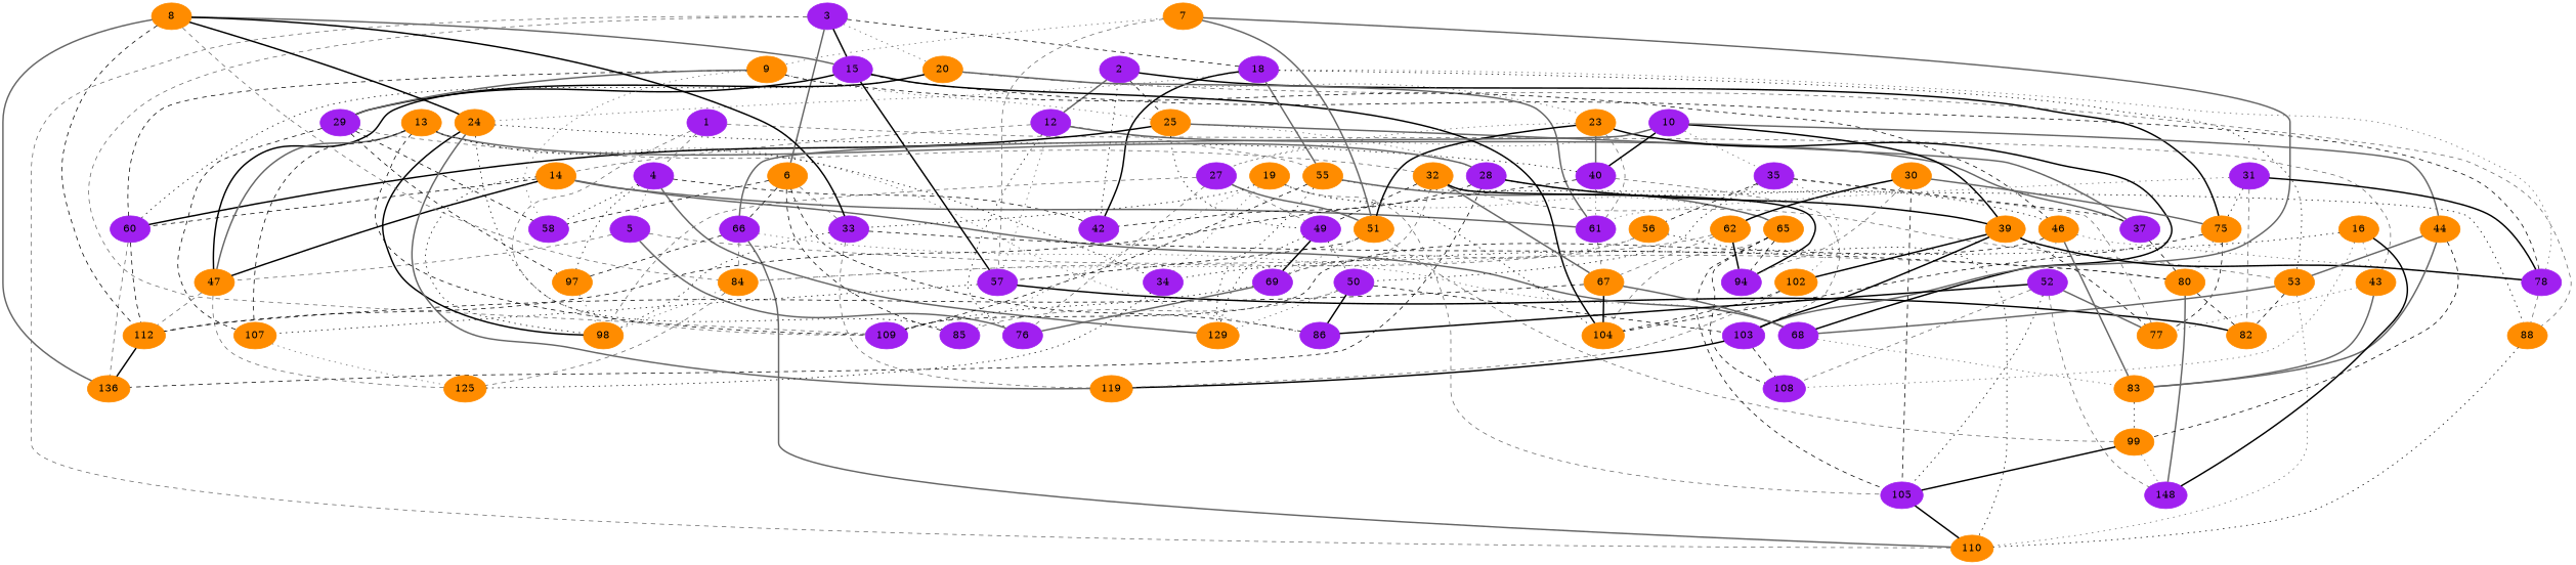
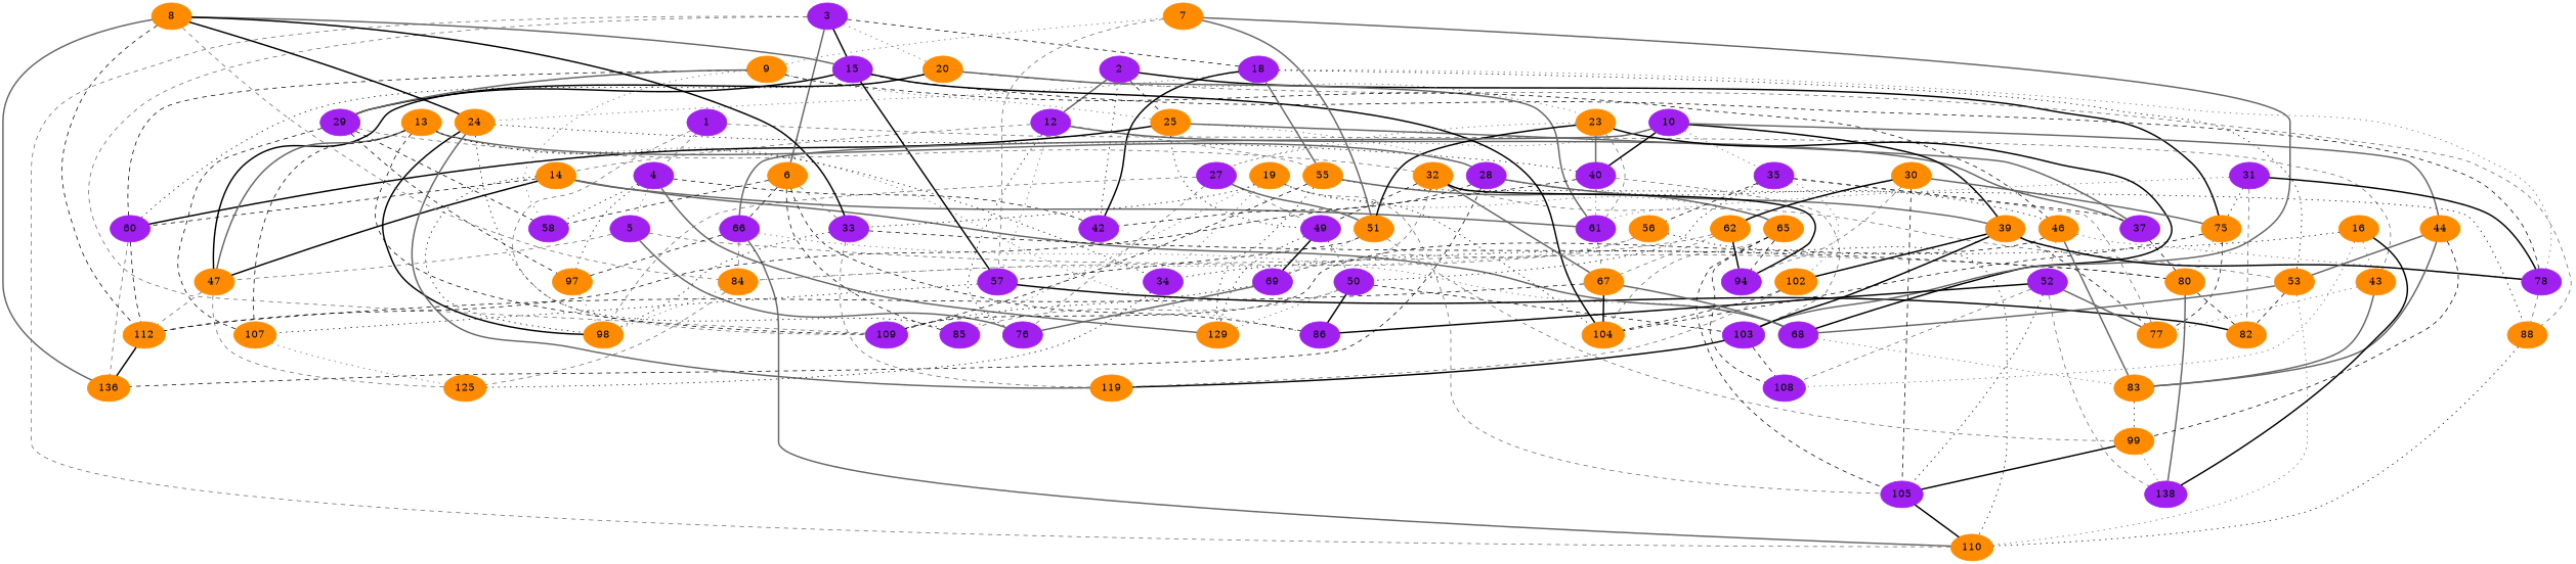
  graph {
    node [color=darkorange style=filled]
    edge [color=gray40 style=dashed]
    4 [color=purple super="+54"]
    42 [color=purple]
    5 [color=purple]
    58 [color=purple]
    97
    129
    1 [color=purple]
    43 [super="+90"]
    109 [color=purple super="+131"]
    77 [super="+115"]
    83 [super="+91"]
    12 [color=purple super="+22"]
    76 [color=purple]
    57 [color=purple super="+123"]
    14 [super="+36"]
    37 [color=purple]
    55 [super="+74"]
    2 [color=purple]
    25 [super="+79"]
    75 [super="+132"]
    60 [color=purple super="+64"]
    28 [color=purple super="+48"]
    49 [color=purple super="+124"]
    80 [super="+126"]
    104 [super="+111"]
    3 [color=purple super="+11"]
    6 [super="+70"]
    15 [color=purple super="+130"]
    18 [color=purple super="+26"]
    20 [super="+21"]
    110 [super="+128"]
    33 [color=purple super="+61"]
    66 [color=purple super="+95"]
    85 [color=purple]
    86 [color=purple]
    29 [color=purple super="+96"]
    78 [color=purple super="+100"]
    24 [super="+93"]
    53 [super="+92"]
    47 [super="+71"]
    n41 [color=purple label=61 super="+72"]
    23 [super="+63"]
    88
    98 [super="+133"]
    112 [super="+127"]
    125
-   138 [color=purple label=148]
+   138 [color=purple]
    n48 [label=82]
    119
    84 [super="+118"]
    68 [color=purple super="+73"]
    9 [super="+45"]
    46 [super="+117"]
    7
    51 [super="+82"]
    103 [color=purple super="+135"]
    69 [color=purple super="+122"]
    99 [super="+106"]
    107
    108 [color=purple]
    8 [super="+116"]
    136
    40 [color=purple super="+134"]
    32 [super="+38"]
    52 [color=purple super="+121"]
    10 [color=purple super="+113"]
    27 [color=purple super="+139"]
    35 [color=purple super="+137"]
    39 [super="+81"]
    44
    50 [color=purple super="+59"]
    56
    102
    65 [super="+89"]
    13 [super="+17"]
    34 [color=purple]
    67 [super="+101"]
    16
    19 [super="+114"]
    105 [color=purple super="+120"]
    94 [color=purple]
    30
    62
    31 [color=purple]
    4 -- 42 [color=black]
    4 -- 5 [style=dotted]
    4 -- 58 [color=black style=dotted]
    4 -- 97 [color=black style=dotted]
    4 -- 129 [style=bold]
    5 -- 76 [style=bold]
    5 -- 80
    5 -- 47
    97 -- 98 [style=dotted]
    1 -- 4
    1 -- 43 [weight=2]
    1 -- 109
    43 -- 77 [style=dotted weight=2]
    43 -- 83 [style=bold]
    83 -- 99 [color=black style=dotted weight=2]
    12 -- 76 [color=black style=dotted]
    12 -- 57 [style=dotted]
    12 -- 14
    12 -- 37 [style=bold]
    12 -- 55
    57 -- n48 [color=black style=bold]
    57 -- 107 [color=black style=dotted]
    14 -- 60 [color=black]
    14 -- 47 [color=black style=bold]
    14 -- n41 [style=bold]
    14 -- 98 [color=black style=dotted]
    14 -- 68 [style=bold]
    37 -- 80 [color=black]
    55 -- 129 [color=black style=dotted]
    55 -- 109 [color=black]
    55 -- 88 [color=black style=dotted]
    55 -- 65 [style=bold]
    2 -- 42 [color=black style=dotted]
    2 -- 12 [style=bold]
    2 -- 25 [color=black]
    2 -- 75 [color=black style=bold]
    25 -- 37 [style=bold]
    25 -- 60 [color=black style=bold]
    25 -- 28 [style=dotted]
    25 -- 49 [color=black style=dotted]
    75 -- 77 [color=black]
    75 -- 80 [style=dotted]
    75 -- 104 [color=black]
    60 -- 112 [color=black]
    60 -- 136
    28 -- 42 [color=black]
    28 -- 46 [color=black style=dotted]
    28 -- 136 [color=black]
-   28 -- 39 [color=black style=bold]
+   28 -- 39 [style=bold]
    49 -- 129 [color=black style=dotted]
    49 -- 69 [color=black style=bold]
    49 -- 50 [color=black style=dotted]
    80 -- 138 [style=bold]
    80 -- n48 [color=black]
    3 -- 109
    3 -- 6 [style=bold]
    3 -- 15 [color=black style=bold]
    3 -- 18 [color=black]
    3 -- 20 [style=dotted]
    3 -- 110
    6 -- 58 [color=black]
    6 -- 33
    6 -- 66 [color=black]
    6 -- 85 [color=black]
    6 -- 86 [color=black]
    15 -- 57 [color=black style=bold]
    15 -- 104 [color=black style=bold]
    15 -- 29 [color=black style=bold]
    15 -- 78 [color=black]
    18 -- 42 [color=black style=bold]
    18 -- 55 [style=bold]
    18 -- 78 [style=dotted]
    18 -- 24 [style=dotted]
    18 -- 53 [color=black style=dotted]
    20 -- 60 [color=black style=dotted]
    20 -- 47 [color=black style=bold]
    20 -- n41 [style=bold]
    20 -- 23 [style=dotted]
    20 -- 88
    33 -- 80 [color=black]
    33 -- 98 [color=black style=dotted]
    33 -- 119
    66 -- 97 [color=black]
    66 -- 110 [style=bold]
    66 -- 84
    66 -- 68 [style=dotted]
    29 -- 58 [color=black]
    29 -- 97 [color=black]
    29 -- 107 [color=black]
    29 -- 32
    78 -- 88
    24 -- 85 [color=black style=dotted]
    24 -- 98 [color=black style=bold]
    24 -- 119 [style=bold]
    24 -- 40 [color=black style=dotted]
    53 -- 110 [style=dotted]
    53 -- n48 [color=black]
    53 -- 68 [style=bold]
    47 -- 112
    47 -- 125
    n41 -- 67
    23 -- n41
    23 -- 68 [color=black style=bold]
    23 -- 51 [color=black style=bold]
    23 -- 40 [style=bold]
    23 -- 27 [style=dotted]
    88 -- 110 [color=black style=dotted]
    112 -- 136 [color=black style=bold]
    84 -- 98 [style=dotted]
    84 -- 125
    68 -- 83 [style=dotted]
    9 -- 58 [style=dotted]
    9 -- 25 [style=dotted]
    9 -- 60 [color=black]
    9 -- 29 [style=bold]
    9 -- 46 [color=black]
    46 -- 109 [color=black]
    46 -- 83 [style=bold]
    46 -- 78 [style=dotted]
    46 -- 52 [style=dotted]
    7 -- 57
    7 -- 9 [style=dotted]
    7 -- 51 [style=bold]
    7 -- 103 [style=bold]
    51 -- 57 [color=black]
    51 -- 69 [style=dotted]
    51 -- 99
    103 -- 119 [color=black style=bold]
    103 -- 108 [color=black]
    69 -- 109 [color=black style=dotted]
    69 -- 76 [style=bold]
    99 -- 138 [style=dotted]
    99 -- 105 [color=black style=bold]
    107 -- 125 [style=dotted]
    8 -- 15 [style=bold]
    8 -- 33 [color=black style=bold]
    8 -- 24 [color=black style=bold]
    8 -- 112 [color=black]
    8 -- 84
    8 -- 136 [style=bold]
    40 -- n41 [style=dotted]
    40 -- 112 [color=black]
    40 -- 103
    32 -- 49 [color=black]
    32 -- 53
    32 -- 69
    32 -- 67 [style=bold]
    32 -- 94 [color=black style=bold]
    52 -- 77 [style=bold]
    52 -- 86 [color=black style=bold]
    52 -- 138
    52 -- 108
    52 -- 105 [color=black style=dotted]
    10 -- 66 [style=bold]
    10 -- 40 [color=black style=bold]
    10 -- 27 [style=dotted]
    10 -- 35 [style=dotted]
    10 -- 39 [color=black style=bold]
    10 -- 44 [style=bold]
    27 -- 76
    27 -- 49
    27 -- 98
    27 -- 51 [style=bold]
    35 -- 77
    35 -- 37 [color=black]
    35 -- 50 [color=black style=dotted]
    35 -- 56 [color=black]
    35 -- 102 [style=dotted]
    39 -- 77 [color=black]
    39 -- 78 [color=black style=bold]
    39 -- 103 [color=black style=bold]
    39 -- 102 [color=black style=bold]
    44 -- 83 [style=bold]
    44 -- 53 [style=bold]
    44 -- 99 [color=black]
    50 -- 129 [style=dotted]
    50 -- 85
    50 -- 86 [color=black style=bold]
    50 -- 103 [color=black]
    56 -- 110 [color=black style=dotted]
    56 -- 84 [style=dotted]
    56 -- 69
    102 -- 104 [color=black]
    102 -- 119
    65 -- 104
    65 -- 108 [color=black]
    65 -- 105 [color=black]
    65 -- 94 [color=black]
    13 -- 109 [color=black]
    13 -- 28 [style=bold]
    13 -- 86 [style=dotted]
    13 -- 47 [style=bold]
    13 -- 107 [color=black]
    13 -- 34 [color=black style=dotted]
    34 -- 125 [color=black style=dotted]
    67 -- 104 [color=black style=bold]
    67 -- 112 [color=black]
    67 -- 68 [style=bold]
    16 -- 43 [style=dotted]
    16 -- 138 [color=black style=bold]
    16 -- 108 [style=dotted]
    16 -- 34 [color=black style=dotted]
    19 -- 104 [color=black style=dotted]
    19 -- 33 [color=black style=dotted]
    19 -- 85 [style=dotted]
    19 -- 65 [style=dotted]
    19 -- 34 [style=dotted]
    19 -- 105
    105 -- 110 [color=black style=bold]
    30 -- 75 [style=bold]
    30 -- 105 [color=black]
    30 -- 94
    30 -- 62 [color=black style=bold]
    62 -- 84
    62 -- 67
    62 -- 94 [color=black style=bold]
    31 -- 75 [color=black style=dotted]
    31 -- 78 [color=black style=bold]
    31 -- n41 [style=dotted]
    31 -- n48
  }
